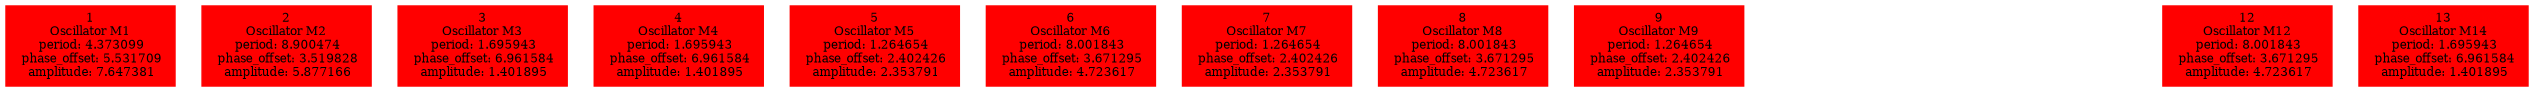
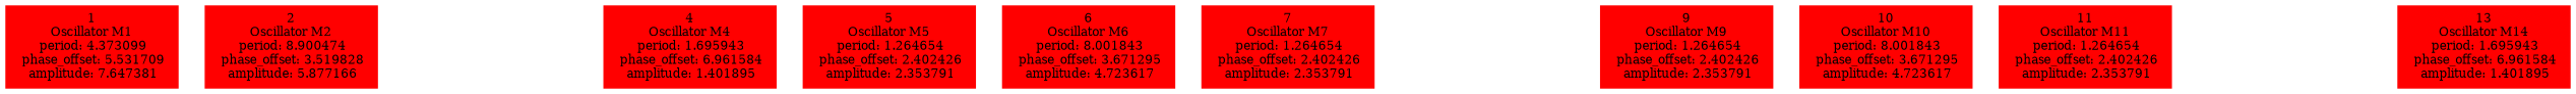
  digraph {
    forcelabels=true
    node [color=red fontsize=8 shape=box style=filled]
    n1 [label=<1<BR />Oscillator M1<BR /> period: 4.373099<BR /> phase_offset: 5.531709<BR /> amplitude: 7.647381>]
    n2 [label=<2<BR />Oscillator M2<BR /> period: 8.900474<BR /> phase_offset: 3.519828<BR /> amplitude: 5.877166>]
-   n3 [label=<3<BR />Oscillator M3<BR /> period: 1.695943<BR /> phase_offset: 6.961584<BR /> amplitude: 1.401895>]
    n4 [label=<4<BR />Oscillator M4<BR /> period: 1.695943<BR /> phase_offset: 6.961584<BR /> amplitude: 1.401895>]
    n5 [label=<5<BR />Oscillator M5<BR /> period: 1.264654<BR /> phase_offset: 2.402426<BR /> amplitude: 2.353791>]
    n6 [label=<6<BR />Oscillator M6<BR /> period: 8.001843<BR /> phase_offset: 3.671295<BR /> amplitude: 4.723617>]
    n7 [label=<7<BR />Oscillator M7<BR /> period: 1.264654<BR /> phase_offset: 2.402426<BR /> amplitude: 2.353791>]
-   n8 [label=<8<BR />Oscillator M8<BR /> period: 8.001843<BR /> phase_offset: 3.671295<BR /> amplitude: 4.723617>]
    n9 [label=<9<BR />Oscillator M9<BR /> period: 1.264654<BR /> phase_offset: 2.402426<BR /> amplitude: 2.353791>]
-   n12 [label=<12<BR />Oscillator M12<BR /> period: 8.001843<BR /> phase_offset: 3.671295<BR /> amplitude: 4.723617>]
+   n10 [label=<10<BR />Oscillator M10<BR /> period: 8.001843<BR /> phase_offset: 3.671295<BR /> amplitude: 4.723617>]
+   n11 [label=<11<BR />Oscillator M11<BR /> period: 1.264654<BR /> phase_offset: 2.402426<BR /> amplitude: 2.353791>]
    n13 [label=<13<BR />Oscillator M14<BR /> period: 1.695943<BR /> phase_offset: 6.961584<BR /> amplitude: 1.401895>]
  }
